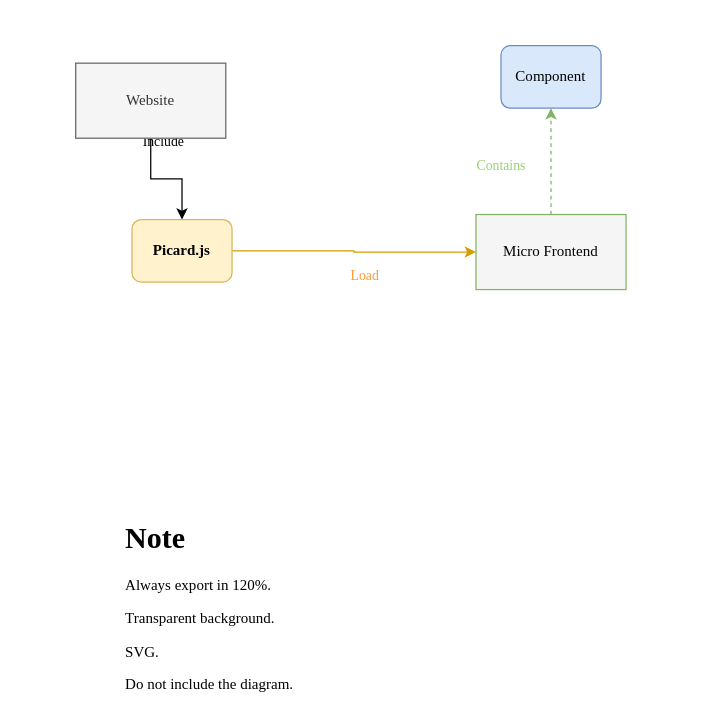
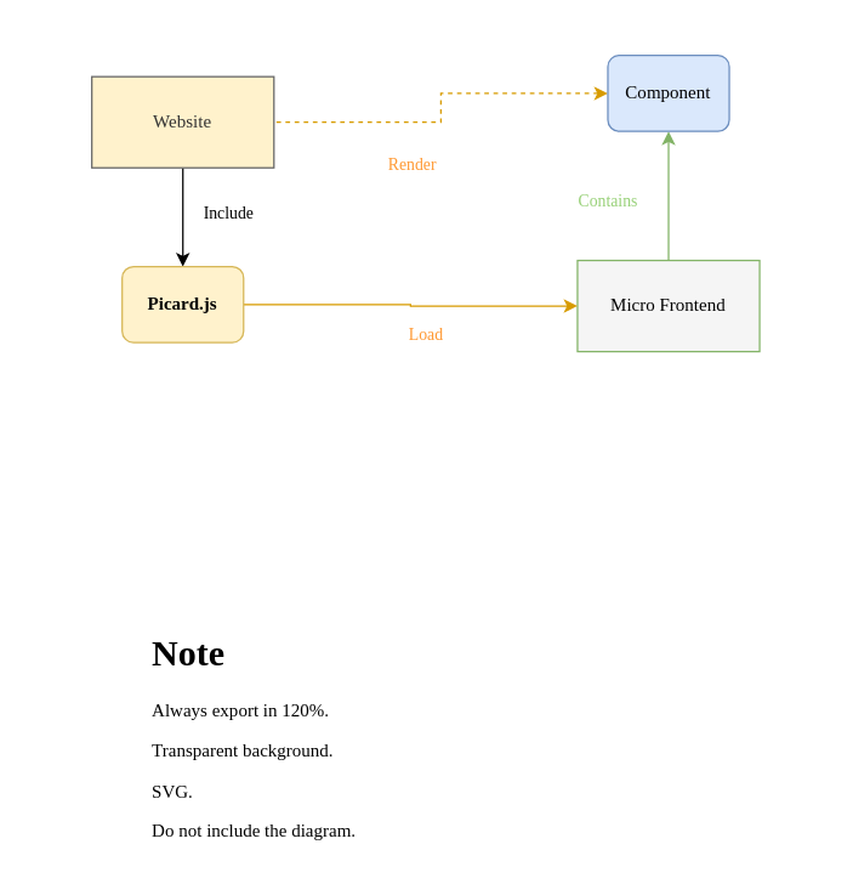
  <mxCell id="0" />
  <mxCell id="1" parent="0" />
  <mxCell id="2" value="" style="rounded=1;whiteSpace=wrap;html=1;strokeColor=none;fillColor=#FFFFFF;opacity=30;arcSize=8;fontFamily=Bahnschrift;" vertex="1" parent="1"><mxGeometry x="20" y="20" width="520" height="240" as="geometry" /></mxCell>
  <mxCell id="3" value="Include" style="edgeStyle=orthogonalEdgeStyle;rounded=0;orthogonalLoop=1;jettySize=auto;html=1;exitX=0.5;exitY=1;exitDx=0;exitDy=0;entryX=0.5;entryY=0;entryDx=0;entryDy=0;fontFamily=Bahnschrift;labelBackgroundColor=none;" edge="1" parent="1" source="4" target="10"><mxGeometry x="-0.077" y="30" relative="1" as="geometry"><mxPoint as="offset" /></mxGeometry></mxCell>
- <mxCell id="4" value="Website" style="rounded=0;whiteSpace=wrap;html=1;fillColor=#f5f5f5;fontColor=#333333;strokeColor=#666666;fontFamily=Bahnschrift;" vertex="1" parent="1"><mxGeometry x="60" y="50" width="120" height="60" as="geometry" /></mxCell>
- <mxCell id="5" value="Contains" style="edgeStyle=orthogonalEdgeStyle;rounded=0;orthogonalLoop=1;jettySize=auto;html=1;exitX=0.5;exitY=0;exitDx=0;exitDy=0;fillColor=#d5e8d4;strokeColor=#82b366;fontFamily=Bahnschrift;labelBackgroundColor=none;fontColor=#97D077;dashed=1;" edge="1" parent="1" source="6" target="8"><mxGeometry x="-0.077" y="40" relative="1" as="geometry"><mxPoint as="offset" /></mxGeometry></mxCell>
+ <mxCell id="4" value="Website" style="rounded=0;whiteSpace=wrap;html=1;fillColor=#fff2cc;fontColor=#333333;strokeColor=#666666;fontFamily=Bahnschrift;" vertex="1" parent="1"><mxGeometry x="60" y="50" width="120" height="60" as="geometry" /></mxCell>
+ <mxCell id="5" value="Contains" style="edgeStyle=orthogonalEdgeStyle;rounded=0;orthogonalLoop=1;jettySize=auto;html=1;exitX=0.5;exitY=0;exitDx=0;exitDy=0;fillColor=#d5e8d4;strokeColor=#82b366;fontFamily=Bahnschrift;labelBackgroundColor=none;fontColor=#97D077;" edge="1" parent="1" source="6" target="8"><mxGeometry x="-0.077" y="40" relative="1" as="geometry"><mxPoint as="offset" /></mxGeometry></mxCell>
  <mxCell id="6" value="Micro Frontend" style="rounded=0;whiteSpace=wrap;html=1;fillColor=#f5f5f5;strokeColor=#82b366;fontFamily=Bahnschrift;" vertex="1" parent="1"><mxGeometry x="380" y="171" width="120" height="60" as="geometry" /></mxCell>
+ <mxCell id="7" value="Render" style="edgeStyle=orthogonalEdgeStyle;rounded=0;orthogonalLoop=1;jettySize=auto;html=1;exitX=0;exitY=0.5;exitDx=0;exitDy=0;entryX=1;entryY=0.5;entryDx=0;entryDy=0;fillColor=#ffe6cc;strokeColor=#d79b00;dashed=1;fontFamily=Bahnschrift;labelBackgroundColor=none;fontColor=#FF9933;endArrow=none;endFill=0;startArrow=classic;startFill=1;" edge="1" parent="1" source="8" target="4"><mxGeometry x="-0.004" y="-19" relative="1" as="geometry"><mxPoint y="38" as="offset" /></mxGeometry></mxCell>
  <mxCell id="8" value="Component" style="rounded=1;whiteSpace=wrap;html=1;fillColor=#dae8fc;strokeColor=#6c8ebf;fontFamily=Bahnschrift;" vertex="1" parent="1"><mxGeometry x="400" y="36" width="80" height="50" as="geometry" /></mxCell>
  <mxCell id="9" value="Load" style="edgeStyle=orthogonalEdgeStyle;rounded=0;orthogonalLoop=1;jettySize=auto;html=1;exitX=1;exitY=0.5;exitDx=0;exitDy=0;fillColor=#ffe6cc;strokeColor=#d79b00;fontFamily=Bahnschrift;labelBackgroundColor=none;fontColor=#FF9933;" edge="1" parent="1" source="10" target="6"><mxGeometry x="0.095" y="-19" relative="1" as="geometry"><mxPoint as="offset" /></mxGeometry></mxCell>
- <mxCell id="10" value="Picard.js" style="rounded=1;whiteSpace=wrap;html=1;fillColor=#fff2cc;strokeColor=#d6b656;fontStyle=1;fontFamily=Bahnschrift;" vertex="1" parent="1"><mxGeometry x="105" y="175" width="80" height="50" as="geometry" /></mxCell>
+ <mxCell id="10" value="Picard.js" style="rounded=1;whiteSpace=wrap;html=1;fillColor=#fff2cc;strokeColor=#d6b656;fontStyle=1;fontFamily=Bahnschrift;" vertex="1" parent="1"><mxGeometry x="80" y="175" width="80" height="50" as="geometry" /></mxCell>
  <mxCell id="11" value="&lt;h1&gt;Note&lt;/h1&gt;&lt;p&gt;Always export in 120%.&lt;/p&gt;&lt;p&gt;Transparent background.&lt;/p&gt;&lt;p&gt;SVG.&lt;/p&gt;&lt;p&gt;Do not include the diagram.&lt;/p&gt;" style="text;html=1;strokeColor=none;fillColor=none;spacing=5;spacingTop=-20;whiteSpace=wrap;overflow=hidden;rounded=0;fontFamily=Bahnschrift;fontColor=#000000;opacity=30;" vertex="1" parent="1"><mxGeometry x="95" y="410" width="230" height="150" as="geometry" /></mxCell>
